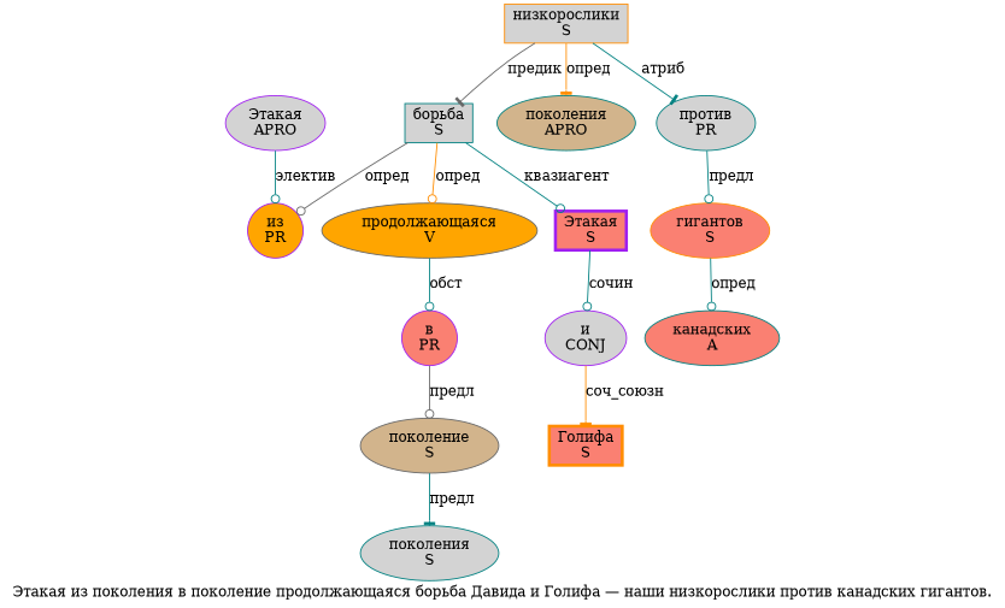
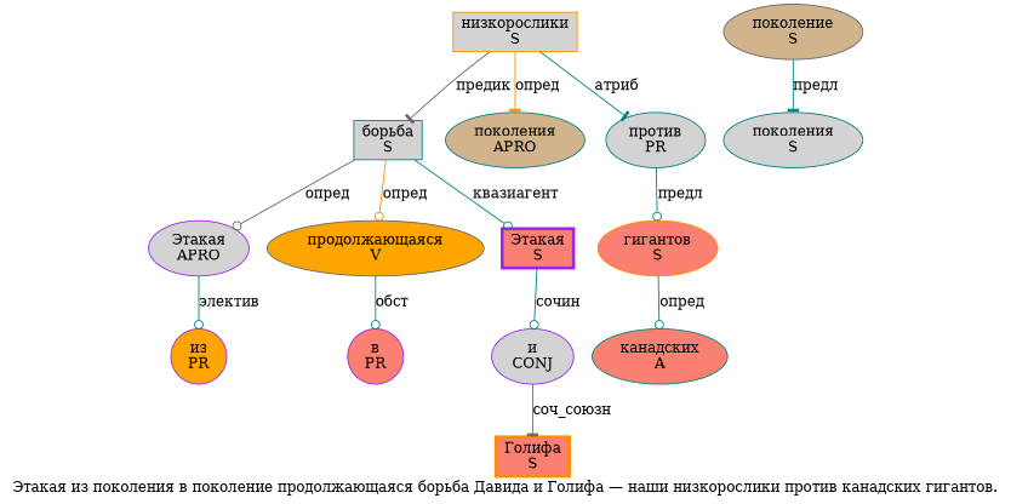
  digraph {
    label="Этакая из поколения в поколение продолжающаяся борьба Давида и Голифа — наши низкорослики против канадских гигантов."
    node [color=purple fillcolor=lightgrey penwidth=1 shape=ellipse style=filled]
    edge [arrowhead=odot color=teal]
    n1 [label="Этакая\nAPRO"]
    n2 [fillcolor=orange label="из\nPR"]
    n3 [color=teal label="поколения\nS"]
    n4 [fillcolor=salmon label="в\nPR"]
    n5 [color=gray40 fillcolor=tan label="поколение\nS"]
    n6 [color=gray40 fillcolor=orange label="продолжающаяся\nV"]
    n7 [color=teal label="борьба\nS" shape=box]
    n8 [fillcolor=salmon label="Этакая\nS" penwidth=3 shape=box]
    n9 [label="и\nCONJ"]
    n10 [color=darkorange fillcolor=salmon label="Голифа\nS" penwidth=3 shape=box]
    n11 [color=teal fillcolor=tan label="поколения\nAPRO"]
    n12 [color=darkorange label="низкорослики\nS" shape=box]
    n13 [color=teal label="против\nPR"]
    n14 [color=darkorange fillcolor=salmon label="гигантов\nS"]
    n15 [color=teal fillcolor=salmon label="канадских\nA"]
    n1 -> n2 [label="электив"]
-   n4 -> n5 [color=gray40 label="предл"]
    n5 -> n3 [arrowhead=tee label="предл"]
    n6 -> n4 [label="обст"]
-   n7 -> n2 [color=gray40 label="опред"]
+   n7 -> n1 [color=gray40 label="опред"]
    n7 -> n6 [color=darkorange label="опред"]
    n7 -> n8 [label="квазиагент"]
    n8 -> n9 [label="сочин"]
-   n9 -> n10 [arrowhead=tee color=darkorange label="соч_союзн"]
+   n9 -> n10 [arrowhead=tee color=gray40 label="соч_союзн"]
    n12 -> n7 [arrowhead=tee color=gray40 label="предик"]
    n12 -> n11 [arrowhead=tee color=darkorange label="опред"]
    n12 -> n13 [arrowhead=tee label="атриб"]
    n13 -> n14 [label="предл"]
    n14 -> n15 [label="опред"]
  }
